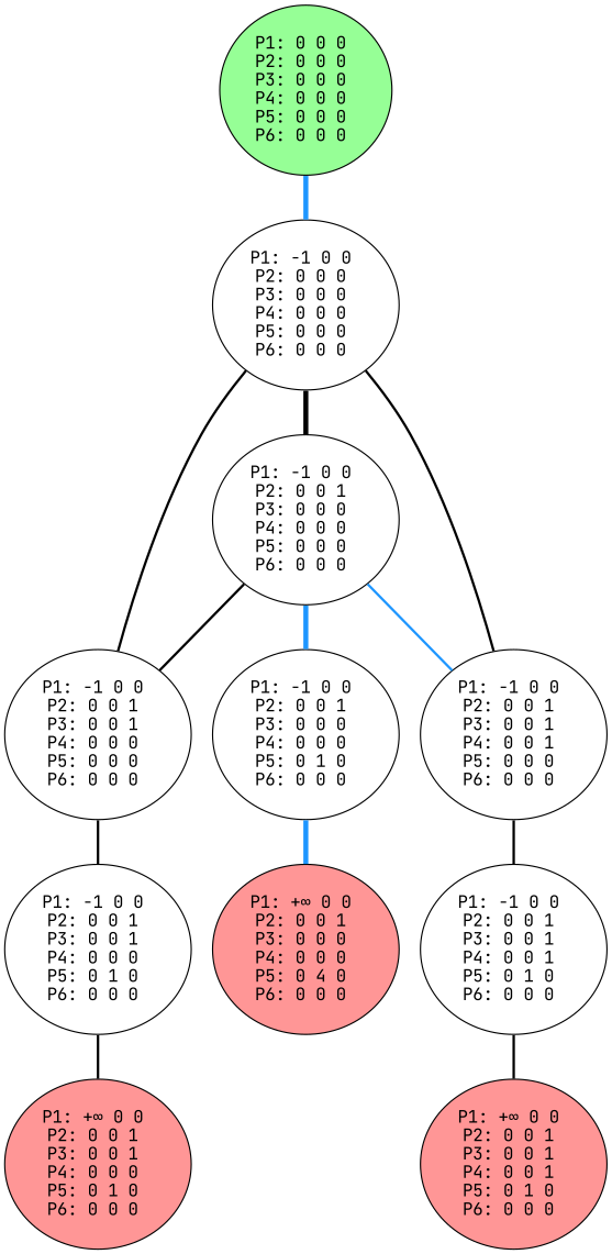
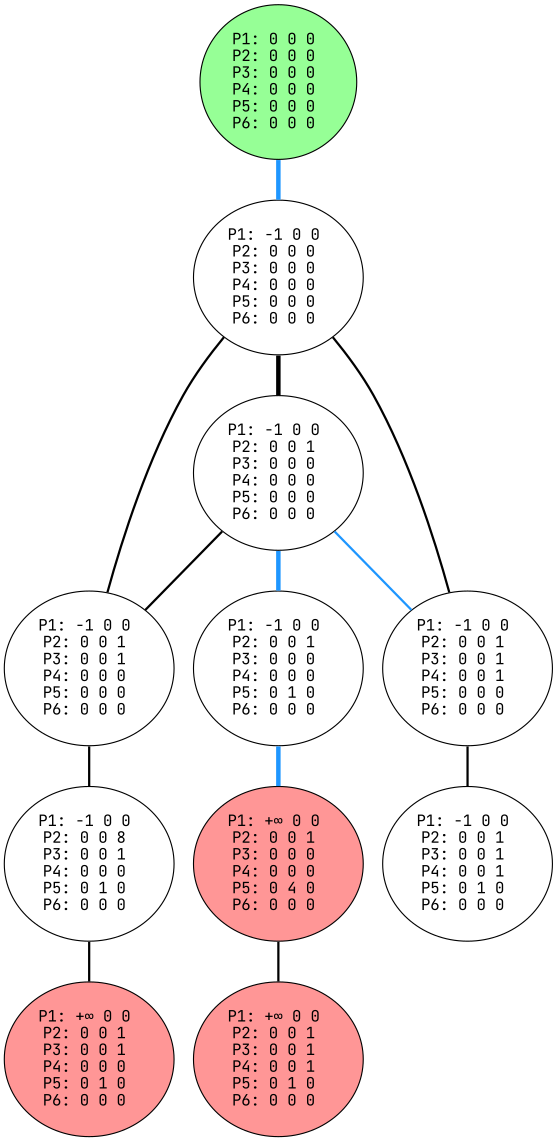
  graph {
    color=black
    fontname="JetBrains Mono"
    node [fontname="JetBrains Mono"]
    edge [color=black fontname="JetBrains Mono" style=bold]
    n1 [fillcolor="#96FF96" label="P1: 0 0 0 \nP2: 0 0 0 \nP3: 0 0 0 \nP4: 0 0 0 \nP5: 0 0 0 \nP6: 0 0 0 \n" style=filled]
    n2 [label="P1: -1 0 0 \nP2: 0 0 0 \nP3: 0 0 0 \nP4: 0 0 0 \nP5: 0 0 0 \nP6: 0 0 0 \n"]
    n3 [label="P1: -1 0 0 \nP2: 0 0 1 \nP3: 0 0 0 \nP4: 0 0 0 \nP5: 0 0 0 \nP6: 0 0 0 \n"]
    n4 [label="P1: -1 0 0 \nP2: 0 0 1 \nP3: 0 0 1 \nP4: 0 0 0 \nP5: 0 0 0 \nP6: 0 0 0 \n"]
    n5 [label="P1: -1 0 0 \nP2: 0 0 1 \nP3: 0 0 1 \nP4: 0 0 1 \nP5: 0 0 0 \nP6: 0 0 0 \n"]
    n6 [label="P1: -1 0 0 \nP2: 0 0 1 \nP3: 0 0 0 \nP4: 0 0 0 \nP5: 0 1 0 \nP6: 0 0 0 \n"]
-   n7 [label="P1: -1 0 0 \nP2: 0 0 1 \nP3: 0 0 1 \nP4: 0 0 0 \nP5: 0 1 0 \nP6: 0 0 0 \n"]
+   n7 [label="P1: -1 0 0 \nP2: 0 0 8 \nP3: 0 0 1 \nP4: 0 0 0 \nP5: 0 1 0 \nP6: 0 0 0 \n"]
    n8 [label="P1: -1 0 0 \nP2: 0 0 1 \nP3: 0 0 1 \nP4: 0 0 1 \nP5: 0 1 0 \nP6: 0 0 0 \n"]
    n9 [fillcolor="#FF9696" label="P1: +∞ 0 0 \nP2: 0 0 1 \nP3: 0 0 0 \nP4: 0 0 0 \nP5: 0 4 0 \nP6: 0 0 0 \n" style=filled]
    n10 [fillcolor="#FF9696" label="P1: +∞ 0 0 \nP2: 0 0 1 \nP3: 0 0 1 \nP4: 0 0 0 \nP5: 0 1 0 \nP6: 0 0 0 \n" style=filled]
    n11 [fillcolor="#FF9696" label="P1: +∞ 0 0 \nP2: 0 0 1 \nP3: 0 0 1 \nP4: 0 0 1 \nP5: 0 1 0 \nP6: 0 0 0 \n" style=filled]
    n1 -- n2 [color="#1E96FF" penwidth=4.0]
    n2 -- n3 [penwidth=4.0]
    n2 -- n4
    n2 -- n5
    n3 -- n4
    n3 -- n5 [color="#1E96FF"]
    n3 -- n6 [color="#1E96FF" penwidth=4.0]
    n4 -- n7
    n5 -- n8
    n6 -- n9 [color="#1E96FF" penwidth=4.0]
    n7 -- n10
-   n8 -- n11
+   n9 -- n11
  }
